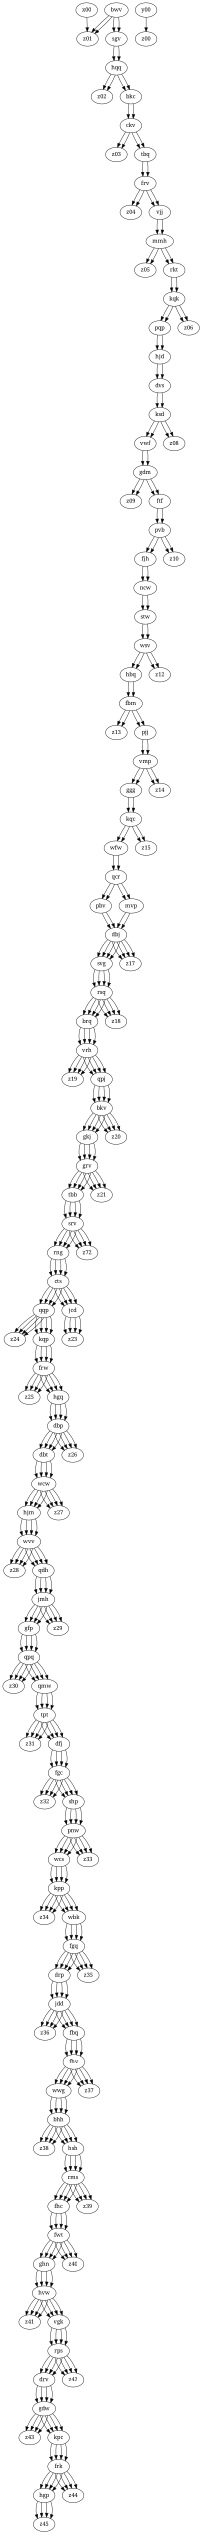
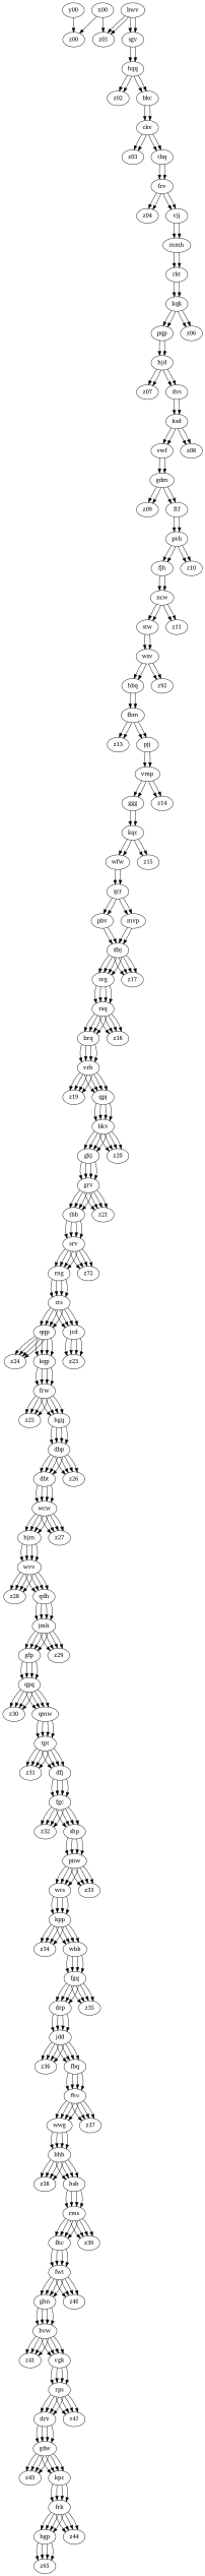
  digraph {
    fontname="Noto Serif"
    node [fontname="Noto Serif"]
    edge [fontname="Noto Serif"]
    x00
    z00
    z01
    bwv
    sgv
    hqq
    y00
    z02
    bkc
    ckv
    z03
    tbq
    frv
    z04
    vjj
    mmh
-   z05
    rkt
    kqk
    pqp
    z06
    hjd
+   z07
    dvs
    ksd
    vwf
    z08
    gdm
    z09
    ftf
    pvb
    fjh
    z10
    ncw
    stw
+   z11
    wsv
    hbq
-   z12
+   z12 [label=z92]
    fbm
    z13
    pjj
    vmp
    ggg
    z14
    kqc
    wfw
    z15
    qcr
    pbv
    mvp
    dbj
    svg
    z17
    rsq
    brq
    z18
    vrh
    z19
    qpj
    bkv
    gkj
    z20
    grv
    tbb
    z21
    srv
    rng
    n69 [label=z72]
    cts
    qqp
    jcd
    z24
    kqp
    z23
    frw
    z25
    hgq
    dbp
    dbt
    z26
    wcw
    hjm
    z27
    wvv
    z28
    qdh
    jmh
    gfp
    z29
    qpq
    z30
    qmw
    tpt
    z31
    dfj
    fgc
    z32
    shp
    pnw
    wcs
    z33
    kpp
    z34
    wbk
    fgq
    drp
    z35
    jdd
    z36
    fbq
    fhv
    wwg
    z37
    bhh
    z38
    hsh
    rms
    fhc
    z39
    fwt
    ghn
    z40
    hvw
    z41
    vgk
    rps
    drv
    z42
    gdw
    z43
    kpc
    frk
    hgp
    z44
-   z45
+   z45 [label=z65]
+   x00 -> z00
    x00 -> z01
    bwv -> z01
    bwv -> z01
    bwv -> sgv
    bwv -> sgv
    sgv -> hqq
    sgv -> hqq
    hqq -> z02
    hqq -> z02
    hqq -> bkc
    hqq -> bkc
    y00 -> z00
    bkc -> ckv
    bkc -> ckv
    ckv -> z03
    ckv -> z03
    ckv -> tbq
    ckv -> tbq
    tbq -> frv
    tbq -> frv
    frv -> z04
    frv -> z04
    frv -> vjj
    frv -> vjj
    vjj -> mmh
    vjj -> mmh
-   mmh -> z05
-   mmh -> z05
    mmh -> rkt
    mmh -> rkt
    rkt -> kqk
    rkt -> kqk
    kqk -> pqp
    kqk -> pqp
    kqk -> z06
    kqk -> z06
    pqp -> hjd
    pqp -> hjd
+   hjd -> z07
+   hjd -> z07
    hjd -> dvs
    hjd -> dvs
    dvs -> ksd
    dvs -> ksd
    ksd -> vwf
    ksd -> vwf
    ksd -> z08
    ksd -> z08
    vwf -> gdm
    vwf -> gdm
    gdm -> z09
    gdm -> z09
    gdm -> ftf
    gdm -> ftf
    ftf -> pvb
    ftf -> pvb
    pvb -> fjh
    pvb -> fjh
    pvb -> z10
    pvb -> z10
    fjh -> ncw
    fjh -> ncw
    ncw -> stw
    ncw -> stw
+   ncw -> z11
+   ncw -> z11
    stw -> wsv
    stw -> wsv
    wsv -> hbq
    wsv -> hbq
    wsv -> z12
    wsv -> z12
    hbq -> fbm
    hbq -> fbm
    fbm -> z13
    fbm -> z13
    fbm -> pjj
    fbm -> pjj
    pjj -> vmp
    pjj -> vmp
    vmp -> ggg
    vmp -> ggg
    vmp -> z14
    vmp -> z14
    ggg -> kqc
    ggg -> kqc
    kqc -> wfw
    kqc -> wfw
    kqc -> z15
    kqc -> z15
    wfw -> qcr
    wfw -> qcr
    qcr -> pbv
    qcr -> pbv
    qcr -> mvp
    qcr -> mvp
    pbv -> dbj
    pbv -> dbj
    mvp -> dbj
    mvp -> dbj
    dbj -> svg
    dbj -> svg
    dbj -> svg
    dbj -> svg
    dbj -> z17
    dbj -> z17
    dbj -> z17
    dbj -> z17
    svg -> rsq
    svg -> rsq
    svg -> rsq
    svg -> rsq
    rsq -> brq
    rsq -> brq
    rsq -> brq
    rsq -> brq
    rsq -> z18
    rsq -> z18
    rsq -> z18
    rsq -> z18
    brq -> vrh
    brq -> vrh
    brq -> vrh
    brq -> vrh
    vrh -> z19
    vrh -> z19
    vrh -> z19
    vrh -> z19
    vrh -> qpj
    vrh -> qpj
    vrh -> qpj
    vrh -> qpj
    qpj -> bkv
    qpj -> bkv
    qpj -> bkv
    qpj -> bkv
    bkv -> gkj
    bkv -> gkj
    bkv -> gkj
    bkv -> gkj
    bkv -> z20
    bkv -> z20
    bkv -> z20
    bkv -> z20
    gkj -> grv
    gkj -> grv
    gkj -> grv
    gkj -> grv
    grv -> tbb
    grv -> tbb
    grv -> tbb
    grv -> tbb
    grv -> z21
    grv -> z21
    grv -> z21
    grv -> z21
    tbb -> srv
    tbb -> srv
    tbb -> srv
    tbb -> srv
    srv -> rng
    srv -> rng
    srv -> rng
    srv -> rng
    srv -> n69
    srv -> n69
    srv -> n69
    srv -> n69
    rng -> cts
    rng -> cts
    rng -> cts
    rng -> cts
    cts -> qqp
    cts -> qqp
    cts -> qqp
    cts -> qqp
    cts -> jcd
    cts -> jcd
    cts -> jcd
    cts -> jcd
    qqp -> z24
    qqp -> z24
    qqp -> z24
    qqp -> z24
    qqp -> kqp
    qqp -> kqp
    qqp -> kqp
    qqp -> kqp
    jcd -> z23
    jcd -> z23
    jcd -> z23
    jcd -> z23
    kqp -> frw
    kqp -> frw
    kqp -> frw
    kqp -> frw
    frw -> z25
    frw -> z25
    frw -> z25
    frw -> z25
    frw -> hgq
    frw -> hgq
    frw -> hgq
    frw -> hgq
    hgq -> dbp
    hgq -> dbp
    hgq -> dbp
    hgq -> dbp
    dbp -> dbt
    dbp -> dbt
    dbp -> dbt
    dbp -> dbt
    dbp -> z26
    dbp -> z26
    dbp -> z26
    dbp -> z26
    dbt -> wcw
    dbt -> wcw
    dbt -> wcw
    dbt -> wcw
    wcw -> hjm
    wcw -> hjm
    wcw -> hjm
    wcw -> hjm
    wcw -> z27
    wcw -> z27
    wcw -> z27
    wcw -> z27
    hjm -> wvv
    hjm -> wvv
    hjm -> wvv
    hjm -> wvv
    wvv -> z28
    wvv -> z28
    wvv -> z28
    wvv -> z28
    wvv -> qdh
    wvv -> qdh
    wvv -> qdh
    wvv -> qdh
    qdh -> jmh
    qdh -> jmh
    qdh -> jmh
    qdh -> jmh
    jmh -> gfp
    jmh -> gfp
    jmh -> gfp
    jmh -> gfp
    jmh -> z29
    jmh -> z29
    jmh -> z29
    jmh -> z29
    gfp -> qpq
    gfp -> qpq
    gfp -> qpq
    gfp -> qpq
    qpq -> z30
    qpq -> z30
    qpq -> z30
    qpq -> z30
    qpq -> qmw
    qpq -> qmw
    qpq -> qmw
    qpq -> qmw
    qmw -> tpt
    qmw -> tpt
    qmw -> tpt
    qmw -> tpt
    tpt -> z31
    tpt -> z31
    tpt -> z31
    tpt -> z31
    tpt -> dfj
    tpt -> dfj
    tpt -> dfj
    tpt -> dfj
    dfj -> fgc
    dfj -> fgc
    dfj -> fgc
    dfj -> fgc
    fgc -> z32
    fgc -> z32
    fgc -> z32
    fgc -> z32
    fgc -> shp
    fgc -> shp
    fgc -> shp
    fgc -> shp
    shp -> pnw
    shp -> pnw
    shp -> pnw
    shp -> pnw
    pnw -> wcs
    pnw -> wcs
    pnw -> wcs
    pnw -> wcs
    pnw -> z33
    pnw -> z33
    pnw -> z33
    pnw -> z33
    wcs -> kpp
    wcs -> kpp
    wcs -> kpp
    wcs -> kpp
    kpp -> z34
    kpp -> z34
    kpp -> z34
    kpp -> z34
    kpp -> wbk
    kpp -> wbk
    kpp -> wbk
    kpp -> wbk
    wbk -> fgq
    wbk -> fgq
    wbk -> fgq
    wbk -> fgq
    fgq -> drp
    fgq -> drp
    fgq -> drp
    fgq -> drp
    fgq -> z35
    fgq -> z35
    fgq -> z35
    fgq -> z35
    drp -> jdd
    drp -> jdd
    drp -> jdd
    drp -> jdd
    jdd -> z36
    jdd -> z36
    jdd -> z36
    jdd -> z36
    jdd -> fbq
    jdd -> fbq
    jdd -> fbq
    jdd -> fbq
    fbq -> fhv
    fbq -> fhv
    fbq -> fhv
    fbq -> fhv
    fhv -> wwg
    fhv -> wwg
    fhv -> wwg
    fhv -> wwg
    fhv -> z37
    fhv -> z37
    fhv -> z37
    fhv -> z37
    wwg -> bhh
    wwg -> bhh
    wwg -> bhh
    wwg -> bhh
    bhh -> z38
    bhh -> z38
    bhh -> z38
    bhh -> z38
    bhh -> hsh
    bhh -> hsh
    bhh -> hsh
    bhh -> hsh
    hsh -> rms
    hsh -> rms
    hsh -> rms
    hsh -> rms
    rms -> fhc
    rms -> fhc
    rms -> fhc
    rms -> fhc
    rms -> z39
    rms -> z39
    rms -> z39
    rms -> z39
    fhc -> fwt
    fhc -> fwt
    fhc -> fwt
    fhc -> fwt
    fwt -> ghn
    fwt -> ghn
    fwt -> ghn
    fwt -> ghn
    fwt -> z40
    fwt -> z40
    fwt -> z40
    fwt -> z40
    ghn -> hvw
    ghn -> hvw
    ghn -> hvw
    ghn -> hvw
    hvw -> z41
    hvw -> z41
    hvw -> z41
    hvw -> z41
    hvw -> vgk
    hvw -> vgk
    hvw -> vgk
    hvw -> vgk
    vgk -> rps
    vgk -> rps
    vgk -> rps
    vgk -> rps
    rps -> drv
    rps -> drv
    rps -> drv
    rps -> drv
    rps -> z42
    rps -> z42
    rps -> z42
    rps -> z42
    drv -> gdw
    drv -> gdw
    drv -> gdw
    drv -> gdw
    gdw -> z43
    gdw -> z43
    gdw -> z43
    gdw -> z43
    gdw -> kpc
    gdw -> kpc
    gdw -> kpc
    gdw -> kpc
    kpc -> frk
    kpc -> frk
    kpc -> frk
    kpc -> frk
    frk -> hgp
    frk -> hgp
    frk -> hgp
    frk -> hgp
    frk -> z44
    frk -> z44
    frk -> z44
    frk -> z44
    hgp -> z45
    hgp -> z45
    hgp -> z45
    hgp -> z45
  }
